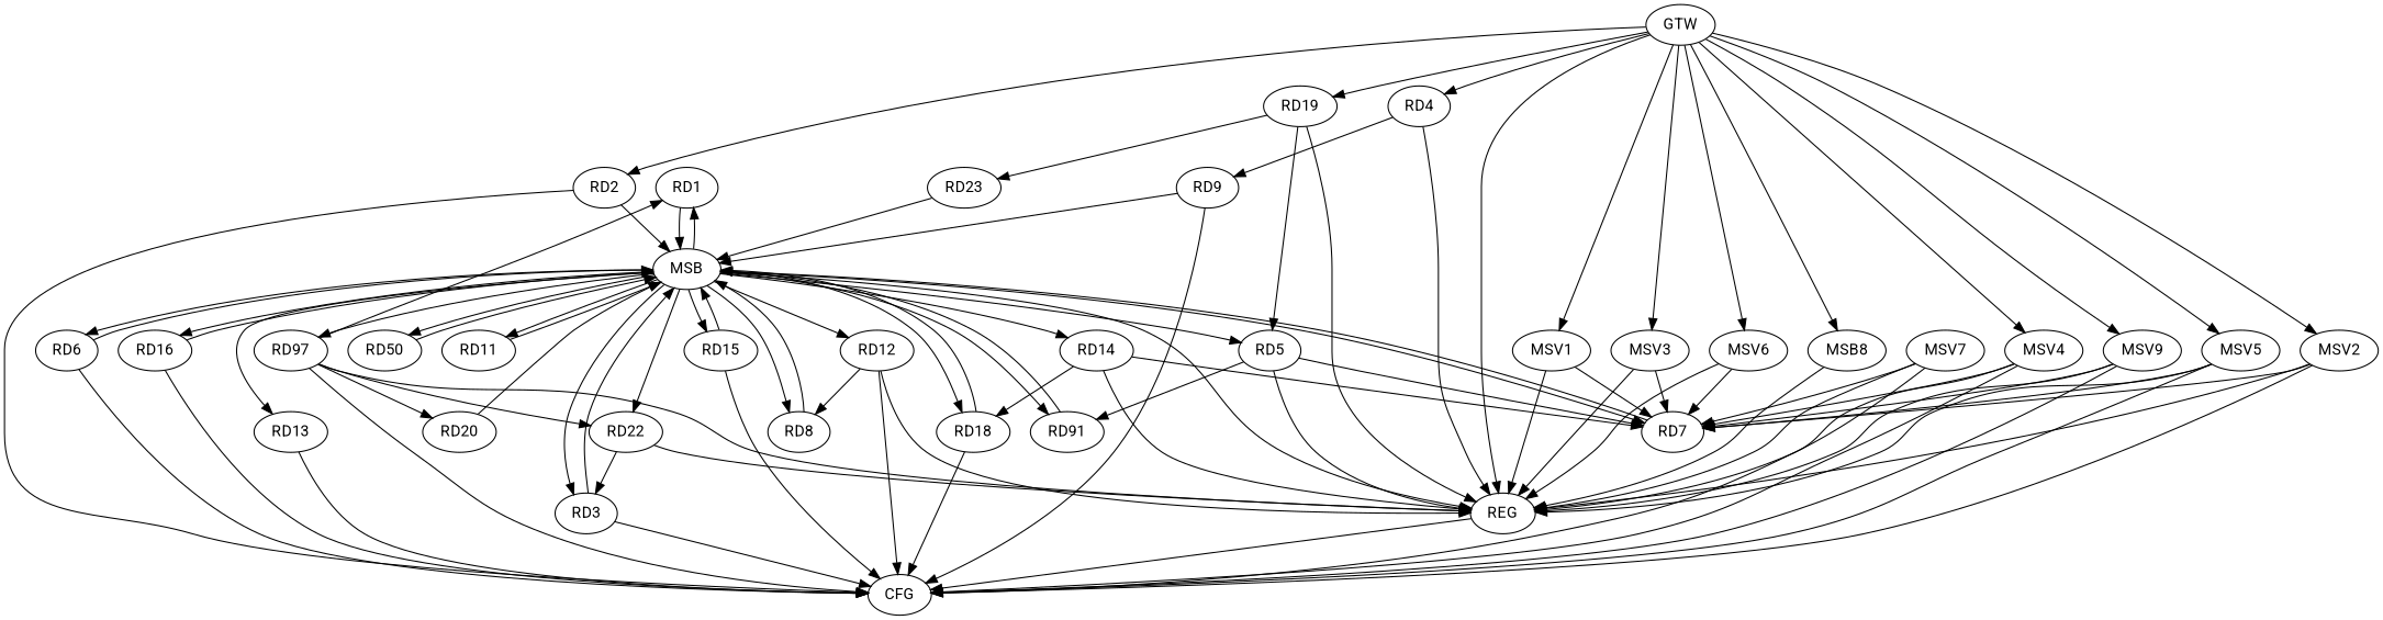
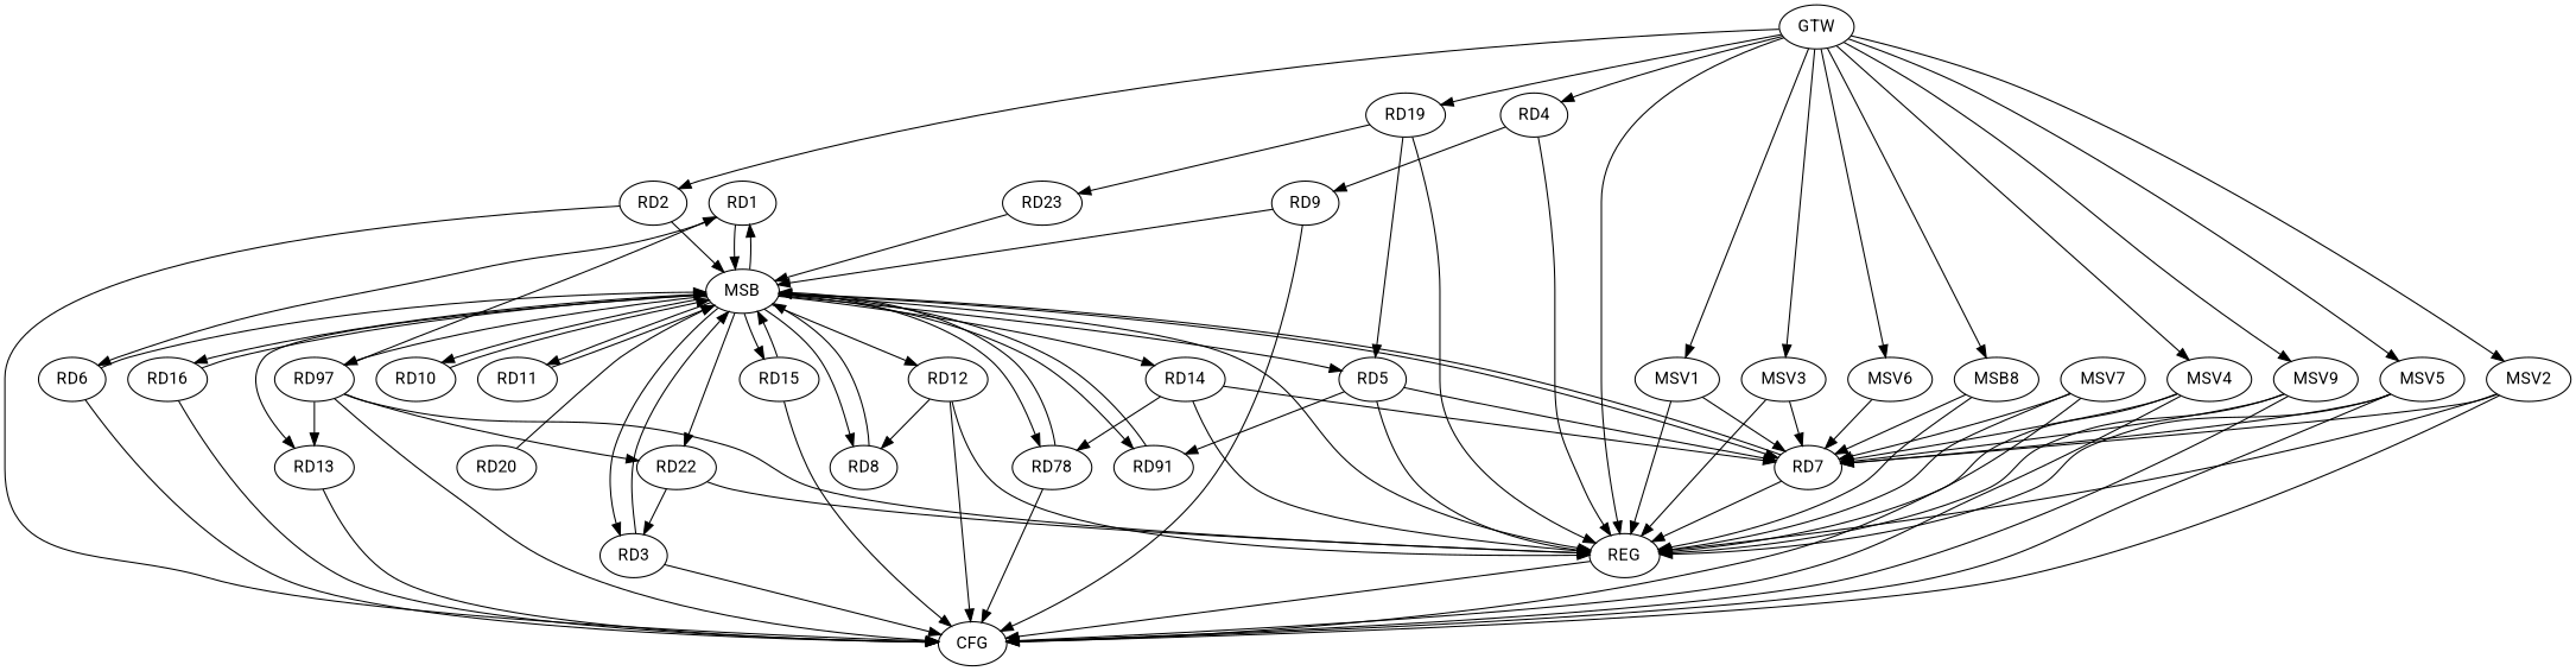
  strict digraph {
    fontname=Roboto
    node [fontname=Roboto]
    edge [fontname=Roboto]
    n1 [label=RD1]
    n2 [label=MSB]
    n3 [label=RD3]
    n4 [label=REG]
    n5 [label=RD5]
    n6 [label=RD7]
    n7 [label=RD91]
    n8 [label=RD6]
    n9 [label=RD8]
-   n10 [label=RD50]
+   n10 [label=RD10]
    n11 [label=RD11]
    n12 [label=RD12]
    n13 [label=RD13]
    n14 [label=RD14]
-   n15 [label=RD18]
+   n15 [label=RD78]
    n16 [label=RD15]
    n17 [label=RD16]
    n18 [label=RD97]
    n19 [label=RD22]
    n20 [label=RD2]
    n21 [label=CFG]
    n22 [label=RD4]
    n23 [label=RD9]
    n24 [label=RD23]
    n25 [label=RD20]
    n26 [label=RD19]
    n27 [label=GTW]
    n28 [label=MSV1]
    n29 [label=MSV2]
    n30 [label=MSV3]
    n31 [label=MSV4]
    n32 [label=MSV5]
    n33 [label=MSV6]
    n34 [label=MSB8]
    n35 [label=MSV9]
    n36 [label=MSV7]
    n1 -> n2
    n2 -> n1
    n2 -> n3
    n2 -> n4
    n2 -> n5
    n2 -> n6
    n2 -> n7
-   n2 -> n8
+   n1 -> n8
    n2 -> n9
    n2 -> n10
    n2 -> n11
    n2 -> n12
    n2 -> n13
    n2 -> n14
    n2 -> n15
    n2 -> n16
    n2 -> n17
    n2 -> n18
    n2 -> n19
    n3 -> n2
    n3 -> n21
    n4 -> n21
    n5 -> n4
    n5 -> n6
    n5 -> n7
    n6 -> n2
    n7 -> n2
    n8 -> n2
    n8 -> n21
    n9 -> n2
    n10 -> n2
    n11 -> n2
    n12 -> n4
    n12 -> n9
    n12 -> n21
    n13 -> n21
    n14 -> n4
    n14 -> n6
    n14 -> n15
    n15 -> n2
    n15 -> n21
    n16 -> n2
    n16 -> n21
    n17 -> n2
    n17 -> n21
    n18 -> n1
    n18 -> n4
    n18 -> n19
    n18 -> n21
-   n18 -> n25
+   n18 -> n13
    n19 -> n3
    n19 -> n4
    n20 -> n2
    n20 -> n21
    n22 -> n4
    n22 -> n23
    n23 -> n2
    n23 -> n21
    n24 -> n2
    n25 -> n2
    n26 -> n4
    n26 -> n5
    n26 -> n24
    n27 -> n4
    n27 -> n20
    n27 -> n22
    n27 -> n26
    n27 -> n28
    n27 -> n29
    n27 -> n30
    n27 -> n31
    n27 -> n32
    n27 -> n33
    n27 -> n34
    n27 -> n35
    n28 -> n4
    n28 -> n6
    n29 -> n4
    n29 -> n6
    n29 -> n21
    n30 -> n4
    n30 -> n6
    n31 -> n4
    n31 -> n6
    n31 -> n21
    n32 -> n4
    n32 -> n6
    n32 -> n21
-   n33 -> n4
+   n6 -> n4
    n33 -> n6
    n34 -> n4
+   n34 -> n6
    n35 -> n4
    n35 -> n6
    n35 -> n21
    n36 -> n4
    n36 -> n6
    n36 -> n21
  }
